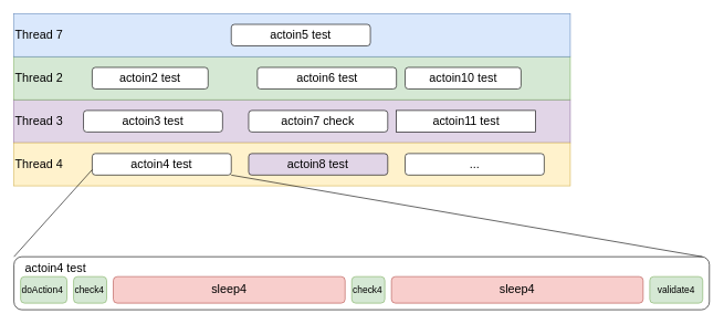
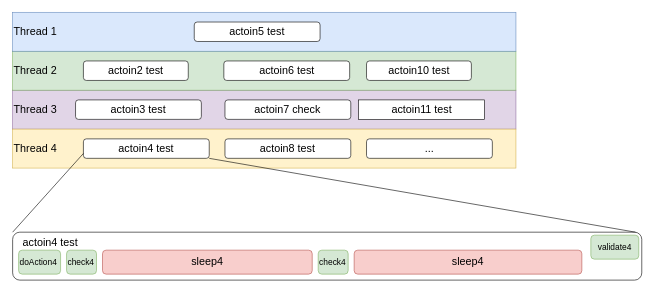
  <mxCell id="0" />
  <mxCell id="1" parent="0" />
  <mxCell id="2" value="&amp;nbsp; &amp;nbsp;actoin4 test" style="rounded=1;whiteSpace=wrap;html=1;fontSize=18;align=left;verticalAlign=top;" parent="1" vertex="1"><mxGeometry x="20" y="387" width="1050" height="80" as="geometry" /></mxCell>
  <mxCell id="3" value="doAction4" style="rounded=1;whiteSpace=wrap;html=1;fontSize=14;align=left;fillColor=#d5e8d4;strokeColor=#82b366;" parent="1" vertex="1"><mxGeometry x="30" y="417" width="70" height="40" as="geometry" /></mxCell>
  <mxCell id="4" value="check4" style="rounded=1;whiteSpace=wrap;html=1;fontSize=14;align=left;fillColor=#d5e8d4;strokeColor=#82b366;" parent="1" vertex="1"><mxGeometry x="110" y="417" width="50" height="40" as="geometry" /></mxCell>
  <mxCell id="5" value="sleep4" style="rounded=1;whiteSpace=wrap;html=1;fontSize=18;align=center;fillColor=#f8cecc;strokeColor=#b85450;" parent="1" vertex="1"><mxGeometry x="170" y="417" width="350" height="40" as="geometry" /></mxCell>
  <mxCell id="6" value="check4" style="rounded=1;whiteSpace=wrap;html=1;fontSize=14;align=left;fillColor=#d5e8d4;strokeColor=#82b366;" parent="1" vertex="1"><mxGeometry x="530" y="417" width="50" height="40" as="geometry" /></mxCell>
  <mxCell id="7" value="sleep4" style="rounded=1;whiteSpace=wrap;html=1;fontSize=18;align=center;fillColor=#f8cecc;strokeColor=#b85450;" parent="1" vertex="1"><mxGeometry x="590" y="417" width="380" height="40" as="geometry" /></mxCell>
- <mxCell id="8" value="validate4" style="rounded=1;whiteSpace=wrap;html=1;fontSize=14;align=center;fillColor=#d5e8d4;strokeColor=#82b366;" parent="1" vertex="1"><mxGeometry x="980" y="417" width="80" height="40" as="geometry" /></mxCell>
+ <mxCell id="8" value="validate4" style="rounded=1;whiteSpace=wrap;html=1;fontSize=14;align=center;fillColor=#d5e8d4;strokeColor=#82b366;" parent="1" vertex="1"><mxGeometry x="985" y="392" width="80" height="40" as="geometry" /></mxCell>
  <mxCell id="9" value="" style="group" parent="1" vertex="1" connectable="0"><mxGeometry x="20" y="20" width="840" height="260" as="geometry" /></mxCell>
  <mxCell id="10" value="Thread 3" style="rounded=0;whiteSpace=wrap;html=1;fontSize=18;align=left;fillColor=#e1d5e7;strokeColor=#9673a6;" parent="9" vertex="1"><mxGeometry y="130" width="840" height="65" as="geometry" /></mxCell>
  <mxCell id="11" value="Thread 4" style="rounded=0;whiteSpace=wrap;html=1;fontSize=18;align=left;fillColor=#fff2cc;strokeColor=#d6b656;" parent="9" vertex="1"><mxGeometry y="195" width="840" height="65" as="geometry" /></mxCell>
  <mxCell id="12" value="Thread 2" style="rounded=0;whiteSpace=wrap;html=1;fontSize=18;align=left;fillColor=#d5e8d4;strokeColor=#82b366;" parent="9" vertex="1"><mxGeometry y="65" width="840" height="65" as="geometry" /></mxCell>
- <mxCell id="13" value="Thread 7" style="rounded=0;whiteSpace=wrap;html=1;fontSize=18;align=left;fillColor=#dae8fc;strokeColor=#6c8ebf;" parent="9" vertex="1"><mxGeometry width="840" height="65" as="geometry" /></mxCell>
+ <mxCell id="13" value="Thread 1" style="rounded=0;whiteSpace=wrap;html=1;fontSize=18;align=left;fillColor=#dae8fc;strokeColor=#6c8ebf;" parent="9" vertex="1"><mxGeometry width="840" height="65" as="geometry" /></mxCell>
  <mxCell id="14" value="actoin2 test" style="rounded=1;whiteSpace=wrap;html=1;fontSize=18;" parent="9" vertex="1"><mxGeometry x="118.125" y="81.25" width="175" height="32.5" as="geometry" /></mxCell>
  <mxCell id="15" value="actoin3 test" style="rounded=1;whiteSpace=wrap;html=1;fontSize=18;" parent="9" vertex="1"><mxGeometry x="105" y="146.25" width="210" height="32.5" as="geometry" /></mxCell>
  <mxCell id="16" value="actoin4 test" style="rounded=1;whiteSpace=wrap;html=1;fontSize=18;" parent="9" vertex="1"><mxGeometry x="118.125" y="211.25" width="210" height="32.5" as="geometry" /></mxCell>
- <mxCell id="17" value="actoin5 test" style="rounded=1;whiteSpace=wrap;html=1;fontSize=18;" parent="9" vertex="1"><mxGeometry x="328.125" y="16.25" width="210" height="32.5" as="geometry" /></mxCell>
- <mxCell id="18" value="actoin6 test" style="rounded=1;whiteSpace=wrap;html=1;fontSize=18;" parent="9" vertex="1"><mxGeometry x="367.5" y="81.25" width="210" height="32.5" as="geometry" /></mxCell>
+ <mxCell id="17" value="actoin5 test" style="rounded=1;whiteSpace=wrap;html=1;fontSize=18;" parent="9" vertex="1"><mxGeometry x="303.125" y="16.25" width="210" height="32.5" as="geometry" /></mxCell>
+ <mxCell id="18" value="actoin6 test" style="rounded=1;whiteSpace=wrap;html=1;fontSize=18;" parent="9" vertex="1"><mxGeometry x="352.5" y="81.25" width="210" height="32.5" as="geometry" /></mxCell>
  <mxCell id="19" value="actoin7 check" style="rounded=1;whiteSpace=wrap;html=1;fontSize=18;" parent="9" vertex="1"><mxGeometry x="354.375" y="146.25" width="210" height="32.5" as="geometry" /></mxCell>
- <mxCell id="20" value="actoin8 test" style="rounded=1;whiteSpace=wrap;html=1;fontSize=18;fillColor=#e1d5e7;" parent="9" vertex="1"><mxGeometry x="354.375" y="211.25" width="210" height="32.5" as="geometry" /></mxCell>
+ <mxCell id="20" value="actoin8 test" style="rounded=1;whiteSpace=wrap;html=1;fontSize=18;" parent="9" vertex="1"><mxGeometry x="354.375" y="211.25" width="210" height="32.5" as="geometry" /></mxCell>
  <mxCell id="21" value="actoin10 test" style="rounded=1;whiteSpace=wrap;html=1;fontSize=18;" parent="9" vertex="1"><mxGeometry x="590.625" y="81.25" width="175" height="32.5" as="geometry" /></mxCell>
  <mxCell id="22" value="actoin11 test" style="whiteSpace=wrap;html=1;fontSize=18;rounded=0;" parent="9" vertex="1"><mxGeometry x="577.5" y="146.25" width="210" height="32.5" as="geometry" /></mxCell>
  <mxCell id="23" value="..." style="rounded=1;whiteSpace=wrap;html=1;fontSize=18;" parent="9" vertex="1"><mxGeometry x="590.625" y="211.25" width="210" height="32.5" as="geometry" /></mxCell>
  <mxCell id="24" value="" style="endArrow=none;html=1;fontSize=18;exitX=0;exitY=0;exitDx=0;exitDy=0;entryX=0;entryY=0.75;entryDx=0;entryDy=0;" parent="1" source="2" target="16" edge="1"><mxGeometry width="50" height="50" relative="1" as="geometry"><mxPoint x="0" y="540" as="sourcePoint" /><mxPoint x="50" y="490" as="targetPoint" /></mxGeometry></mxCell>
  <mxCell id="25" value="" style="endArrow=none;html=1;fontSize=18;entryX=1;entryY=1;entryDx=0;entryDy=0;exitX=0.99;exitY=0;exitDx=0;exitDy=0;exitPerimeter=0;entryPerimeter=0;" parent="1" source="2" target="16" edge="1"><mxGeometry width="50" height="50" relative="1" as="geometry"><mxPoint x="30" y="330" as="sourcePoint" /><mxPoint x="120" y="270" as="targetPoint" /></mxGeometry></mxCell>
